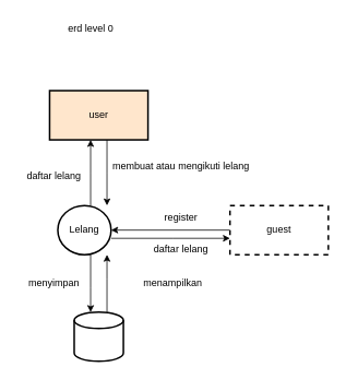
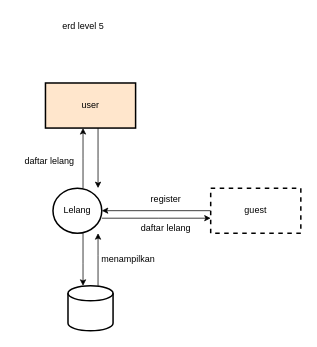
  <mxCell id="0" />
  <mxCell id="1" parent="0" />
  <mxCell id="2" value="" style="group" parent="1" vertex="1" connectable="0"><mxGeometry x="20" y="20" width="380" height="420" as="geometry" /></mxCell>
- <mxCell id="3" value="erd level 0" style="text;html=1;align=center;verticalAlign=middle;resizable=0;points=[];autosize=1;strokeColor=none;fillColor=none;" parent="2" vertex="1"><mxGeometry x="50" width="80" height="30" as="geometry" /></mxCell>
+ <mxCell id="3" value="erd level 5" style="text;html=1;align=center;verticalAlign=middle;resizable=0;points=[];autosize=1;strokeColor=none;fillColor=none;" parent="2" vertex="1"><mxGeometry x="50" width="80" height="30" as="geometry" /></mxCell>
  <mxCell id="4" value="" style="edgeStyle=orthogonalEdgeStyle;rounded=0;orthogonalLoop=1;jettySize=auto;html=1;" parent="2" source="7" target="9" edge="1"><mxGeometry relative="1" as="geometry"><Array as="points"><mxPoint x="90" y="190" /><mxPoint x="90" y="190" /></Array></mxGeometry></mxCell>
  <mxCell id="5" value="" style="edgeStyle=orthogonalEdgeStyle;rounded=0;orthogonalLoop=1;jettySize=auto;html=1;" parent="2" source="7" target="11" edge="1"><mxGeometry relative="1" as="geometry"><Array as="points"><mxPoint x="190" y="270" /><mxPoint x="190" y="270" /></Array></mxGeometry></mxCell>
  <mxCell id="6" value="" style="edgeStyle=orthogonalEdgeStyle;rounded=0;orthogonalLoop=1;jettySize=auto;html=1;" parent="2" source="7" target="13" edge="1"><mxGeometry relative="1" as="geometry"><Array as="points"><mxPoint x="90" y="330" /><mxPoint x="90" y="330" /></Array></mxGeometry></mxCell>
  <mxCell id="7" value="Lelang" style="strokeWidth=2;html=1;shape=mxgraph.flowchart.start_1;whiteSpace=wrap;" parent="2" vertex="1"><mxGeometry x="50" y="230" width="65" height="60" as="geometry" /></mxCell>
  <mxCell id="8" value="" style="edgeStyle=orthogonalEdgeStyle;rounded=0;orthogonalLoop=1;jettySize=auto;html=1;" parent="2" source="9" target="7" edge="1"><mxGeometry relative="1" as="geometry"><Array as="points"><mxPoint x="110" y="190" /><mxPoint x="110" y="190" /></Array></mxGeometry></mxCell>
  <mxCell id="9" value="user" style="whiteSpace=wrap;html=1;strokeWidth=2;fillColor=#ffe6cc;" parent="2" vertex="1"><mxGeometry x="40" y="90" width="120" height="60" as="geometry" /></mxCell>
  <mxCell id="10" value="" style="edgeStyle=orthogonalEdgeStyle;rounded=0;orthogonalLoop=1;jettySize=auto;html=1;" parent="2" source="11" target="7" edge="1"><mxGeometry relative="1" as="geometry" /></mxCell>
  <mxCell id="11" value="guest" style="whiteSpace=wrap;html=1;strokeWidth=2;dashed=1;" parent="2" vertex="1"><mxGeometry x="260" y="230" width="120" height="60" as="geometry" /></mxCell>
  <mxCell id="12" value="" style="edgeStyle=orthogonalEdgeStyle;rounded=0;orthogonalLoop=1;jettySize=auto;html=1;" parent="2" source="13" target="7" edge="1"><mxGeometry relative="1" as="geometry"><Array as="points"><mxPoint x="110" y="320" /><mxPoint x="110" y="320" /></Array></mxGeometry></mxCell>
  <mxCell id="13" value="" style="strokeWidth=2;html=1;shape=mxgraph.flowchart.database;whiteSpace=wrap;" parent="2" vertex="1"><mxGeometry x="70" y="360" width="60" height="60" as="geometry" /></mxCell>
  <mxCell id="14" value="register" style="text;html=1;align=center;verticalAlign=middle;resizable=0;points=[];autosize=1;strokeColor=none;fillColor=none;" parent="2" vertex="1"><mxGeometry x="170" y="230" width="60" height="30" as="geometry" /></mxCell>
  <mxCell id="15" value="daftar lelang" style="text;html=1;align=center;verticalAlign=middle;resizable=0;points=[];autosize=1;strokeColor=none;fillColor=none;" parent="2" vertex="1"><mxGeometry x="155" y="268" width="90" height="30" as="geometry" /></mxCell>
  <mxCell id="16" value="daftar lelang" style="text;html=1;align=center;verticalAlign=middle;resizable=0;points=[];autosize=1;strokeColor=none;fillColor=none;" parent="2" vertex="1"><mxGeometry y="180" width="90" height="30" as="geometry" /></mxCell>
- <mxCell id="17" value="membuat atau mengikuti lelang" style="text;html=1;align=center;verticalAlign=middle;resizable=0;points=[];autosize=1;strokeColor=none;fillColor=none;" parent="2" vertex="1"><mxGeometry x="105" y="168" width="190" height="30" as="geometry" /></mxCell>
- <mxCell id="18" value="menyimpan" style="text;html=1;align=center;verticalAlign=middle;resizable=0;points=[];autosize=1;strokeColor=none;fillColor=none;" parent="2" vertex="1"><mxGeometry y="310" width="90" height="30" as="geometry" /></mxCell>
- <mxCell id="19" value="menampilkan" style="text;html=1;align=center;verticalAlign=middle;resizable=0;points=[];autosize=1;strokeColor=none;fillColor=none;" parent="2" vertex="1"><mxGeometry x="145" y="310" width="90" height="30" as="geometry" /></mxCell>
+ <mxCell id="19" value="menampilkan" style="text;html=1;align=center;verticalAlign=middle;resizable=0;points=[];autosize=1;strokeColor=none;fillColor=none;" parent="2" vertex="1"><mxGeometry x="105" y="310" width="90" height="30" as="geometry" /></mxCell>
